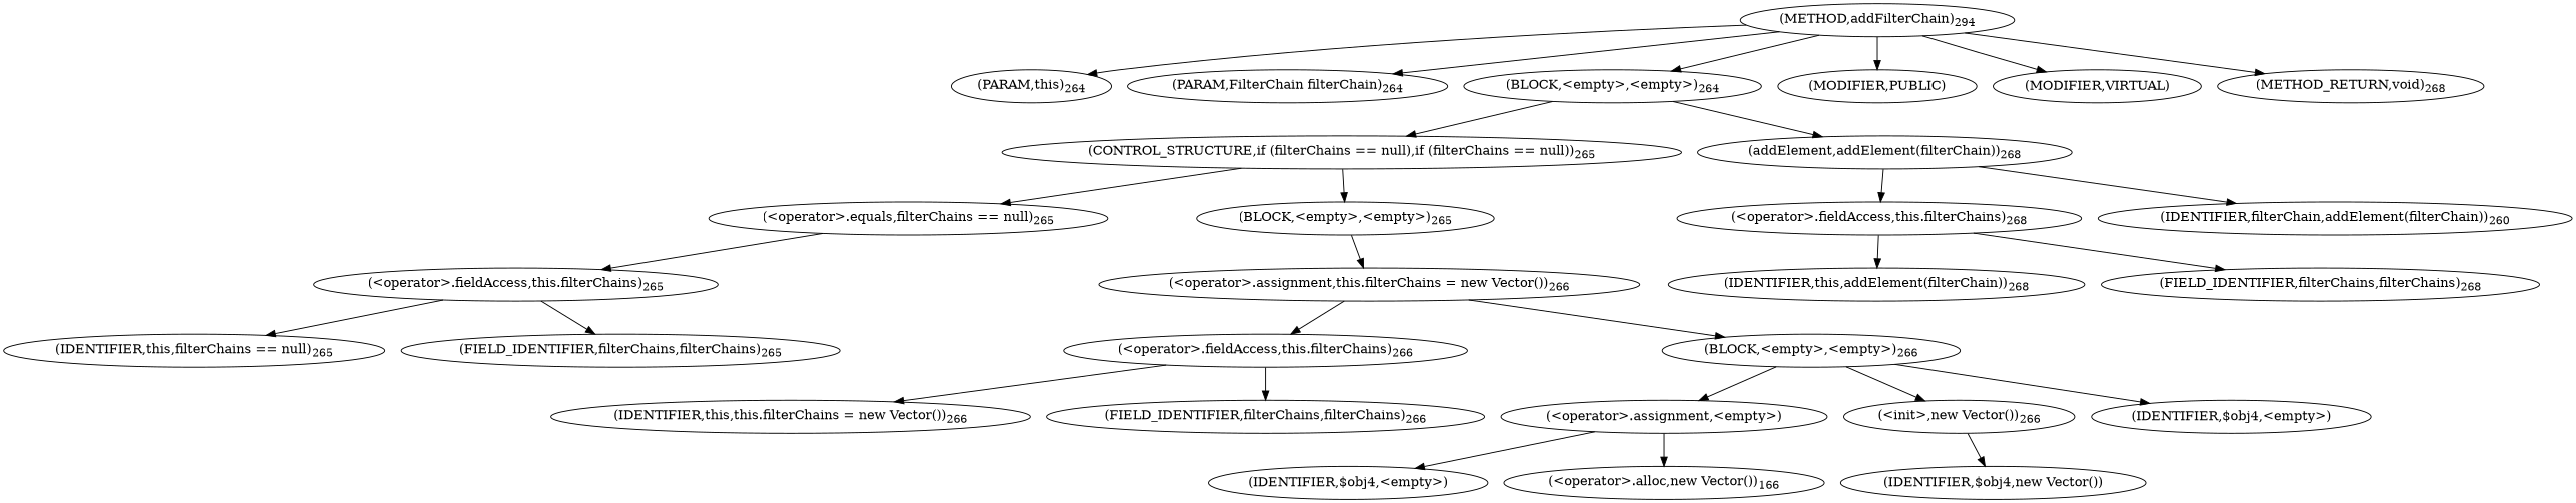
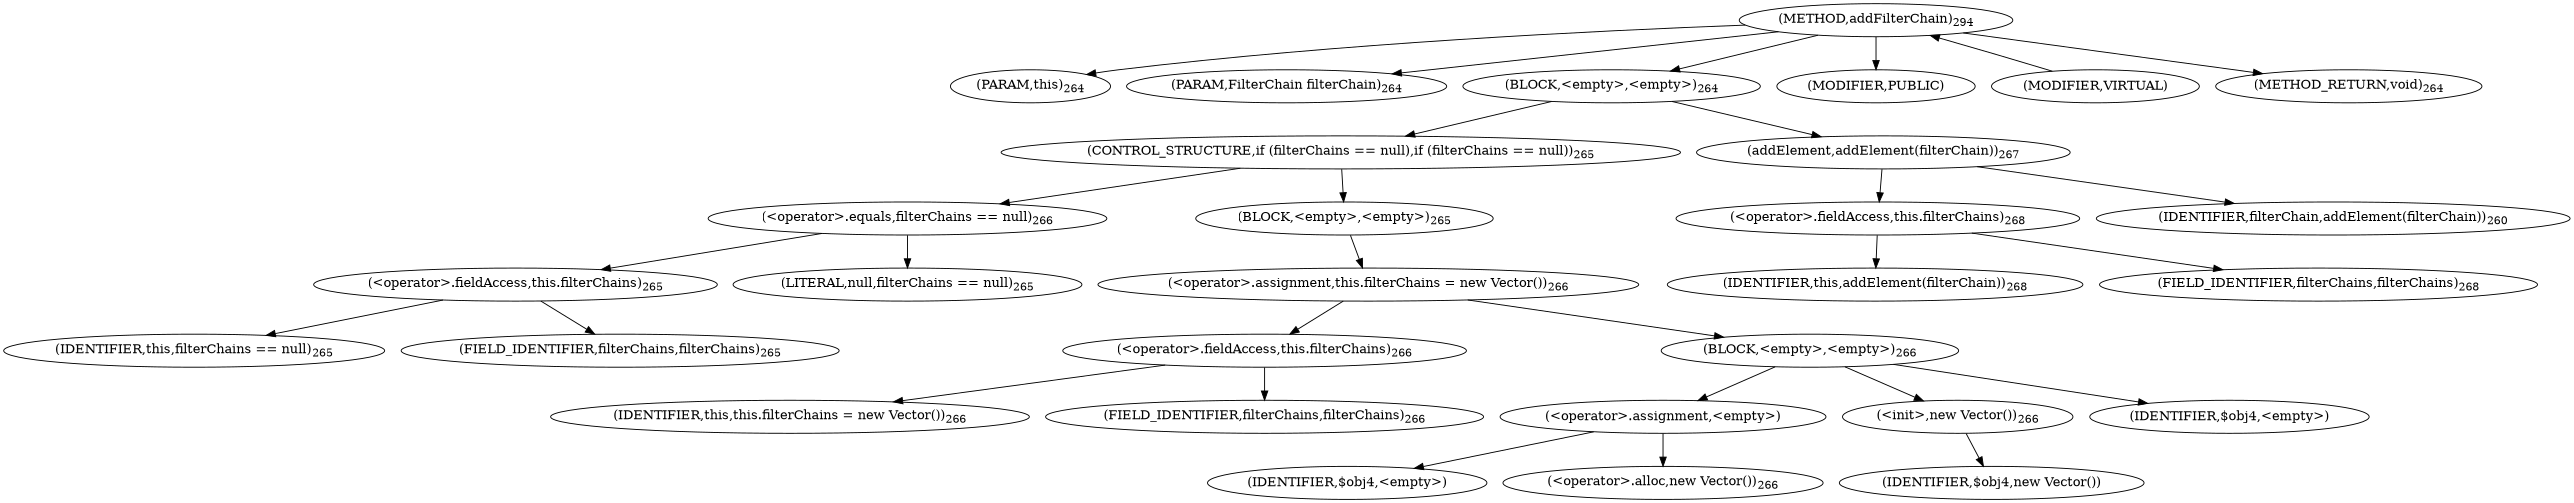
  digraph {
    fontname="DejaVu Serif"
    node [fontname="DejaVu Serif"]
    edge [fontname="DejaVu Serif"]
    n1 [label=<(METHOD,addFilterChain)<SUB>294</SUB>>]
    n2 [label=<(PARAM,this)<SUB>264</SUB>>]
    n3 [label=<(PARAM,FilterChain filterChain)<SUB>264</SUB>>]
    n4 [label=<(BLOCK,&lt;empty&gt;,&lt;empty&gt;)<SUB>264</SUB>>]
    n5 [label=<(MODIFIER,PUBLIC)>]
    n6 [label=<(MODIFIER,VIRTUAL)>]
-   n7 [label=<(METHOD_RETURN,void)<SUB>268</SUB>>]
+   n7 [label=<(METHOD_RETURN,void)<SUB>264</SUB>>]
    n8 [label=<(CONTROL_STRUCTURE,if (filterChains == null),if (filterChains == null))<SUB>265</SUB>>]
-   n9 [label=<(addElement,addElement(filterChain))<SUB>268</SUB>>]
-   n10 [label=<(&lt;operator&gt;.equals,filterChains == null)<SUB>265</SUB>>]
+   n9 [label=<(addElement,addElement(filterChain))<SUB>267</SUB>>]
+   n10 [label=<(&lt;operator&gt;.equals,filterChains == null)<SUB>266</SUB>>]
    n11 [label=<(BLOCK,&lt;empty&gt;,&lt;empty&gt;)<SUB>265</SUB>>]
    n12 [label=<(&lt;operator&gt;.fieldAccess,this.filterChains)<SUB>268</SUB>>]
    n13 [label=<(IDENTIFIER,filterChain,addElement(filterChain))<SUB>260</SUB>>]
    n14 [label=<(&lt;operator&gt;.fieldAccess,this.filterChains)<SUB>265</SUB>>]
+   n15 [label=<(LITERAL,null,filterChains == null)<SUB>265</SUB>>]
    n16 [label=<(&lt;operator&gt;.assignment,this.filterChains = new Vector())<SUB>266</SUB>>]
    n17 [label=<(IDENTIFIER,this,filterChains == null)<SUB>265</SUB>>]
    n18 [label=<(FIELD_IDENTIFIER,filterChains,filterChains)<SUB>265</SUB>>]
    n19 [label=<(&lt;operator&gt;.fieldAccess,this.filterChains)<SUB>266</SUB>>]
    n20 [label=<(BLOCK,&lt;empty&gt;,&lt;empty&gt;)<SUB>266</SUB>>]
    n21 [label=<(IDENTIFIER,this,this.filterChains = new Vector())<SUB>266</SUB>>]
    n22 [label=<(FIELD_IDENTIFIER,filterChains,filterChains)<SUB>266</SUB>>]
    n23 [label=<(&lt;operator&gt;.assignment,&lt;empty&gt;)>]
    n24 [label=<(&lt;init&gt;,new Vector())<SUB>266</SUB>>]
    n25 [label=<(IDENTIFIER,$obj4,&lt;empty&gt;)>]
    n26 [label=<(IDENTIFIER,$obj4,&lt;empty&gt;)>]
-   n27 [label=<(&lt;operator&gt;.alloc,new Vector())<SUB>166</SUB>>]
+   n27 [label=<(&lt;operator&gt;.alloc,new Vector())<SUB>266</SUB>>]
    n28 [label=<(IDENTIFIER,$obj4,new Vector())>]
    n29 [label=<(IDENTIFIER,this,addElement(filterChain))<SUB>268</SUB>>]
    n30 [label=<(FIELD_IDENTIFIER,filterChains,filterChains)<SUB>268</SUB>>]
    n1 -> n2
    n1 -> n3
    n1 -> n4
    n1 -> n5
-   n1 -> n6
+   n6 -> n1
    n1 -> n7
    n4 -> n8
    n4 -> n9
    n8 -> n10
    n8 -> n11
    n9 -> n12
    n9 -> n13
    n10 -> n14
+   n10 -> n15
    n11 -> n16
    n12 -> n29
    n12 -> n30
    n14 -> n17
    n14 -> n18
    n16 -> n19
    n16 -> n20
    n19 -> n21
    n19 -> n22
    n20 -> n23
    n20 -> n24
    n20 -> n25
    n23 -> n26
    n23 -> n27
    n24 -> n28
  }
